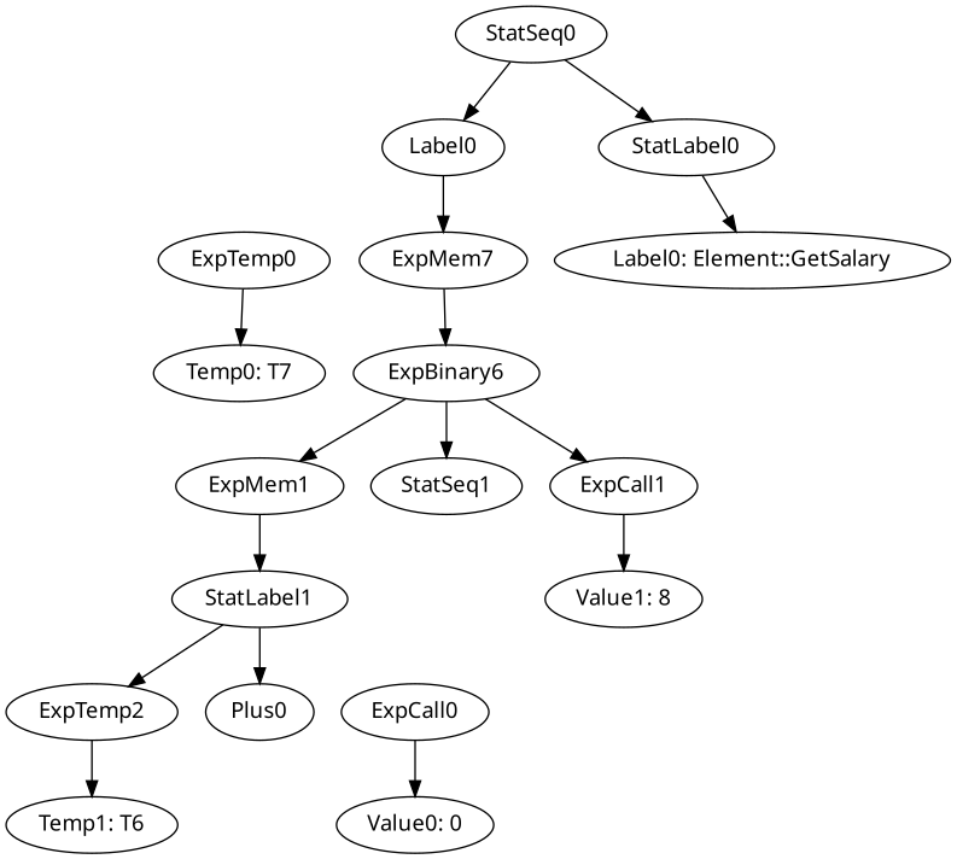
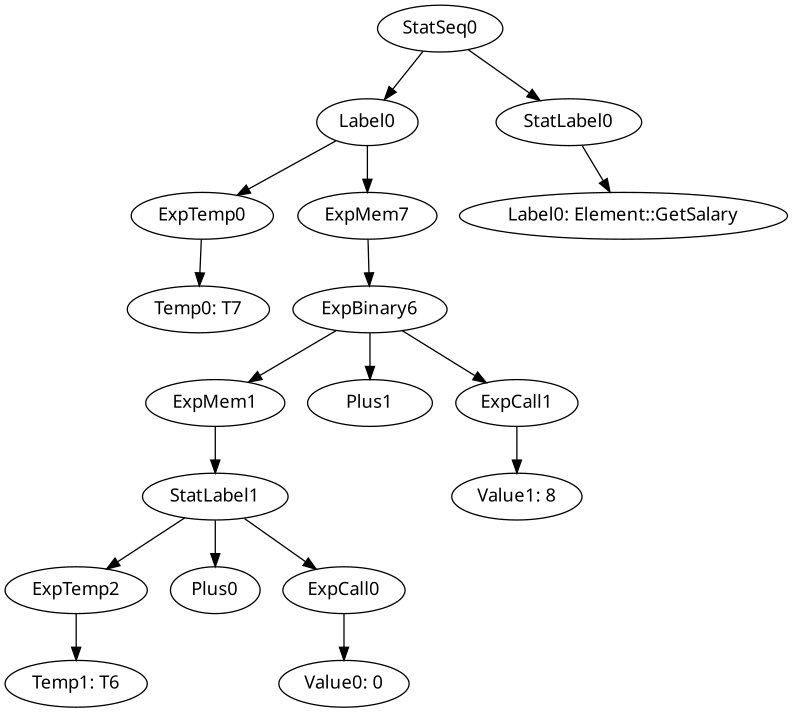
  digraph {
    fontname="Noto Sans"
    ordering=out
    node [fontname="Noto Sans"]
    edge [fontname="Noto Sans"]
    n1 [label=Label0]
    ExpTemp0
    n3 [label=ExpMem7]
    "Temp0: T7"
    n5 [label=ExpBinary6]
    ExpMem1
-   Plus1 [label=StatSeq1]
+   Plus1
    ExpCall1
    n9 [label=StatLabel1]
    "Value1: 8"
    n11 [label=ExpTemp2]
    Plus0
    ExpCall0
    StatSeq0
    StatLabel0
    "Label0: Element::GetSalary"
    "Temp1: T6"
    "Value0: 0"
+   n1 -> ExpTemp0
    n1 -> n3
    ExpTemp0 -> "Temp0: T7"
    n3 -> n5
    n5 -> ExpMem1
    n5 -> Plus1
    n5 -> ExpCall1
    ExpMem1 -> n9
    ExpCall1 -> "Value1: 8"
    n9 -> n11
    n9 -> Plus0
+   n9 -> ExpCall0
    n11 -> "Temp1: T6"
    ExpCall0 -> "Value0: 0"
    StatSeq0 -> n1
    StatSeq0 -> StatLabel0
    StatLabel0 -> "Label0: Element::GetSalary"
  }
